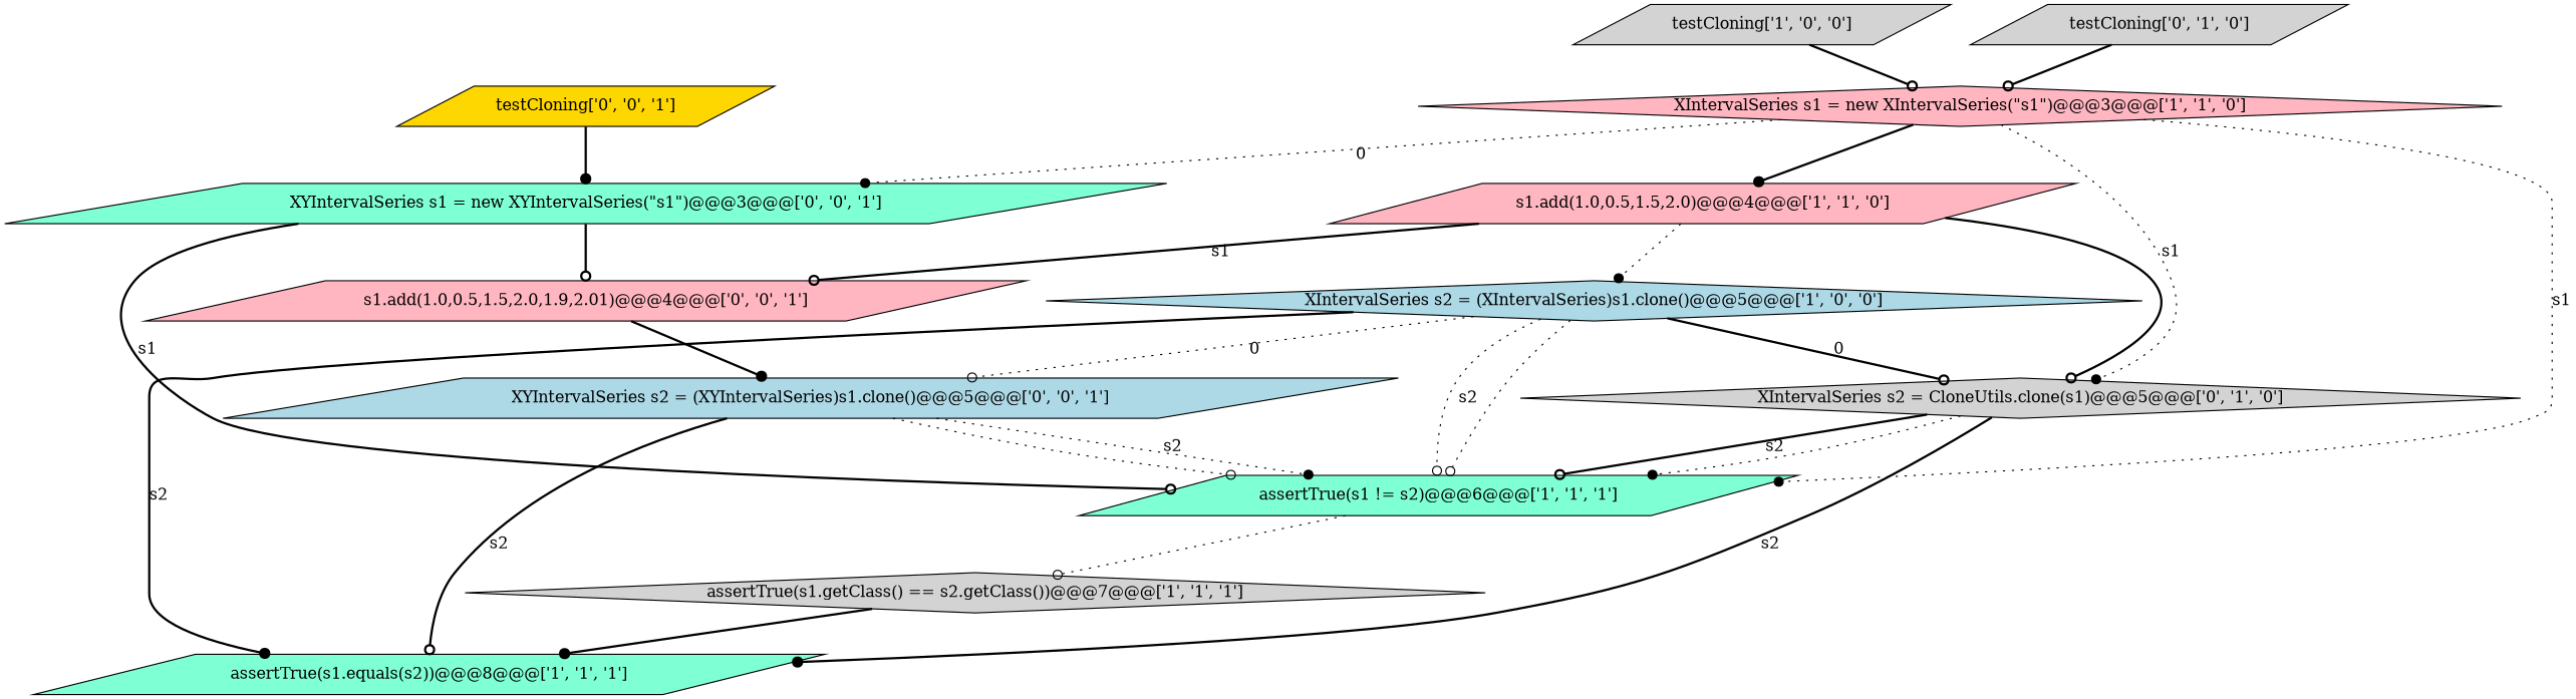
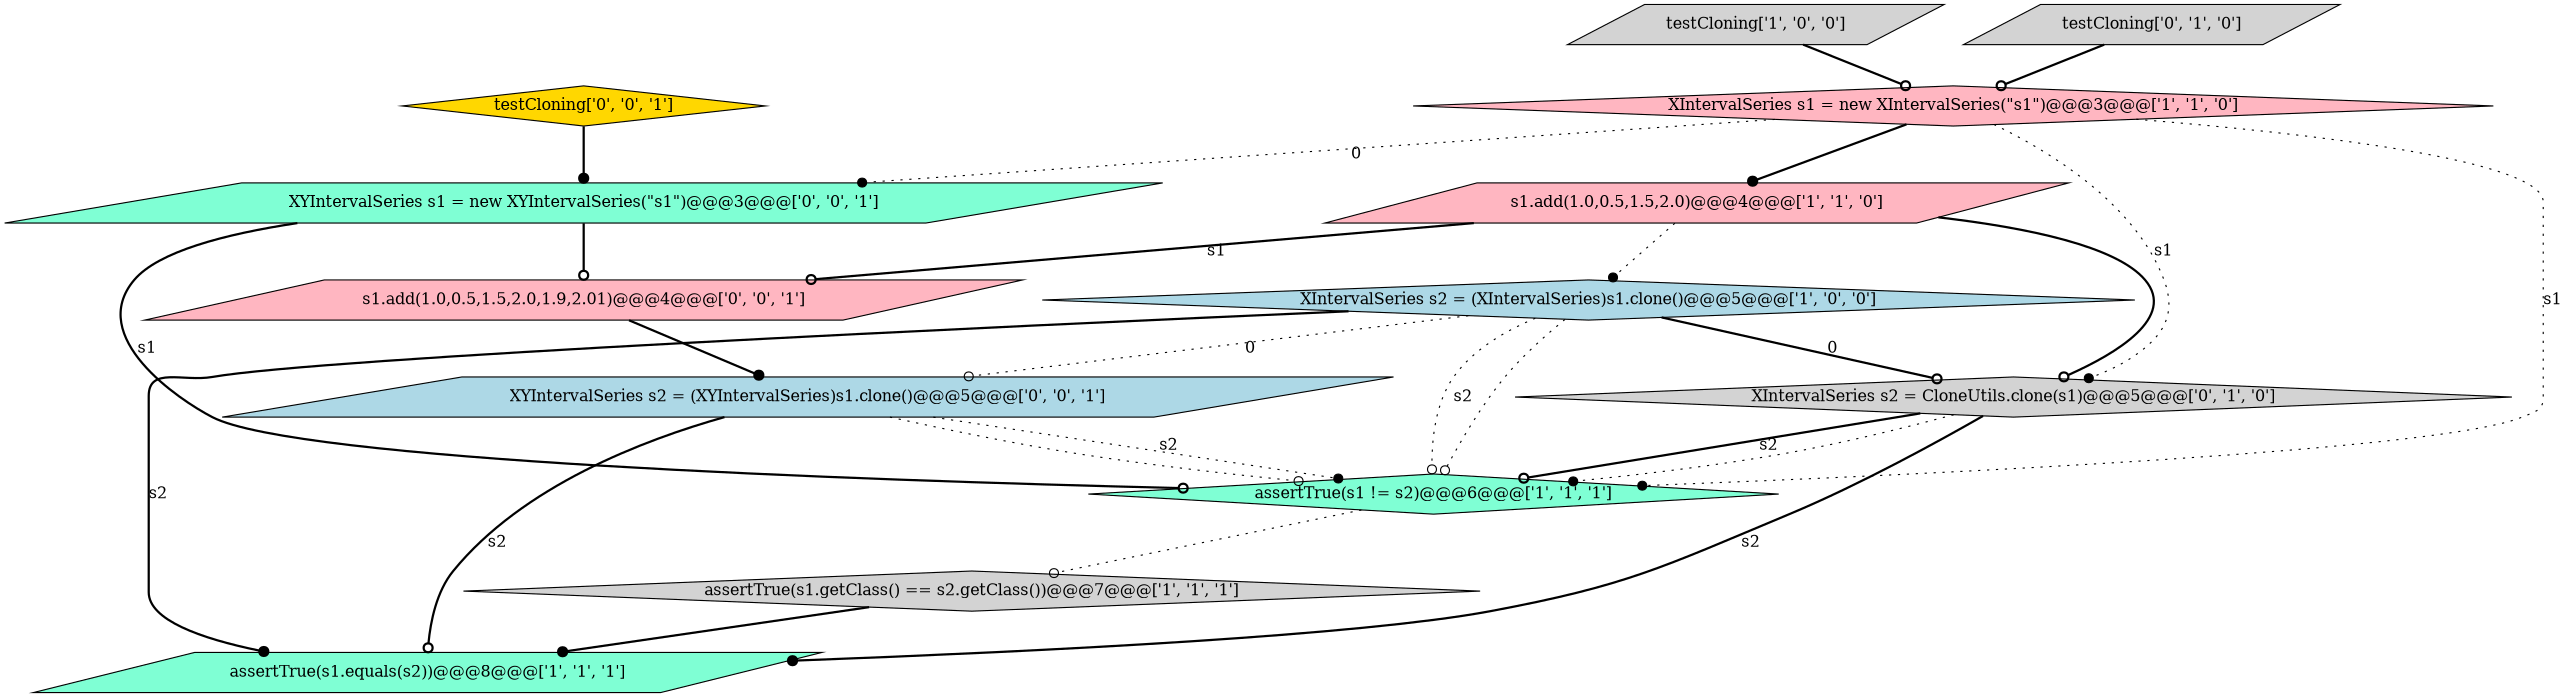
  digraph {
    node [fillcolor=lightgrey shape=parallelogram style=filled]
    edge [arrowhead=odot style=bold]
-   n1 [fillcolor=aquamarine label="assertTrue(s1 != s2)@@@6@@@['1', '1', '1']"]
+   n1 [fillcolor=aquamarine label="assertTrue(s1 != s2)@@@6@@@['1', '1', '1']" shape=diamond]
    n2 [label="assertTrue(s1.getClass() == s2.getClass())@@@7@@@['1', '1', '1']" shape=diamond]
    n3 [fillcolor=aquamarine label="assertTrue(s1.equals(s2))@@@8@@@['1', '1', '1']"]
    n4 [label="testCloning['1', '0', '0']"]
    n5 [fillcolor=lightpink label="XIntervalSeries s1 = new XIntervalSeries(\"s1\")@@@3@@@['1', '1', '0']" shape=diamond]
    n6 [label="XIntervalSeries s2 = CloneUtils.clone(s1)@@@5@@@['0', '1', '0']" shape=diamond]
    n7 [fillcolor=lightpink label="s1.add(1.0,0.5,1.5,2.0)@@@4@@@['1', '1', '0']"]
    n8 [fillcolor=aquamarine label="XYIntervalSeries s1 = new XYIntervalSeries(\"s1\")@@@3@@@['0', '0', '1']"]
    n9 [fillcolor=lightpink label="s1.add(1.0,0.5,1.5,2.0,1.9,2.01)@@@4@@@['0', '0', '1']"]
    n10 [fillcolor=lightblue label="XIntervalSeries s2 = (XIntervalSeries)s1.clone()@@@5@@@['1', '0', '0']" shape=diamond]
    n11 [fillcolor=lightblue label="XYIntervalSeries s2 = (XYIntervalSeries)s1.clone()@@@5@@@['0', '0', '1']"]
-   n12 [fillcolor=gold label="testCloning['0', '0', '1']"]
+   n12 [fillcolor=gold label="testCloning['0', '0', '1']" shape=diamond]
    n13 [label="testCloning['0', '1', '0']"]
    n1 -> n2 [style=dotted]
    n2 -> n3 [arrowhead=dot]
    n4 -> n5
    n5 -> n1 [arrowhead=dot label=s1 style=dotted]
    n5 -> n6 [arrowhead=dot label=s1 style=dotted]
    n5 -> n7 [arrowhead=dot]
    n5 -> n8 [arrowhead=dot label=0 style=dotted]
    n6 -> n1 [label=s2]
    n6 -> n1 [arrowhead=dot style=dotted]
    n6 -> n3 [arrowhead=dot label=s2]
    n7 -> n6
    n7 -> n9 [label=s1]
    n7 -> n10 [arrowhead=dot style=dotted]
    n8 -> n1 [label=s1]
    n8 -> n9
    n9 -> n11 [arrowhead=dot]
    n10 -> n1 [style=dotted]
    n10 -> n1 [label=s2 style=dotted]
    n10 -> n3 [arrowhead=dot label=s2]
    n10 -> n6 [label=0]
    n10 -> n11 [label=0 style=dotted]
    n11 -> n1 [arrowhead=dot label=s2 style=dotted]
    n11 -> n1 [style=dotted]
    n11 -> n3 [label=s2]
    n12 -> n8 [arrowhead=dot]
    n13 -> n5
  }
